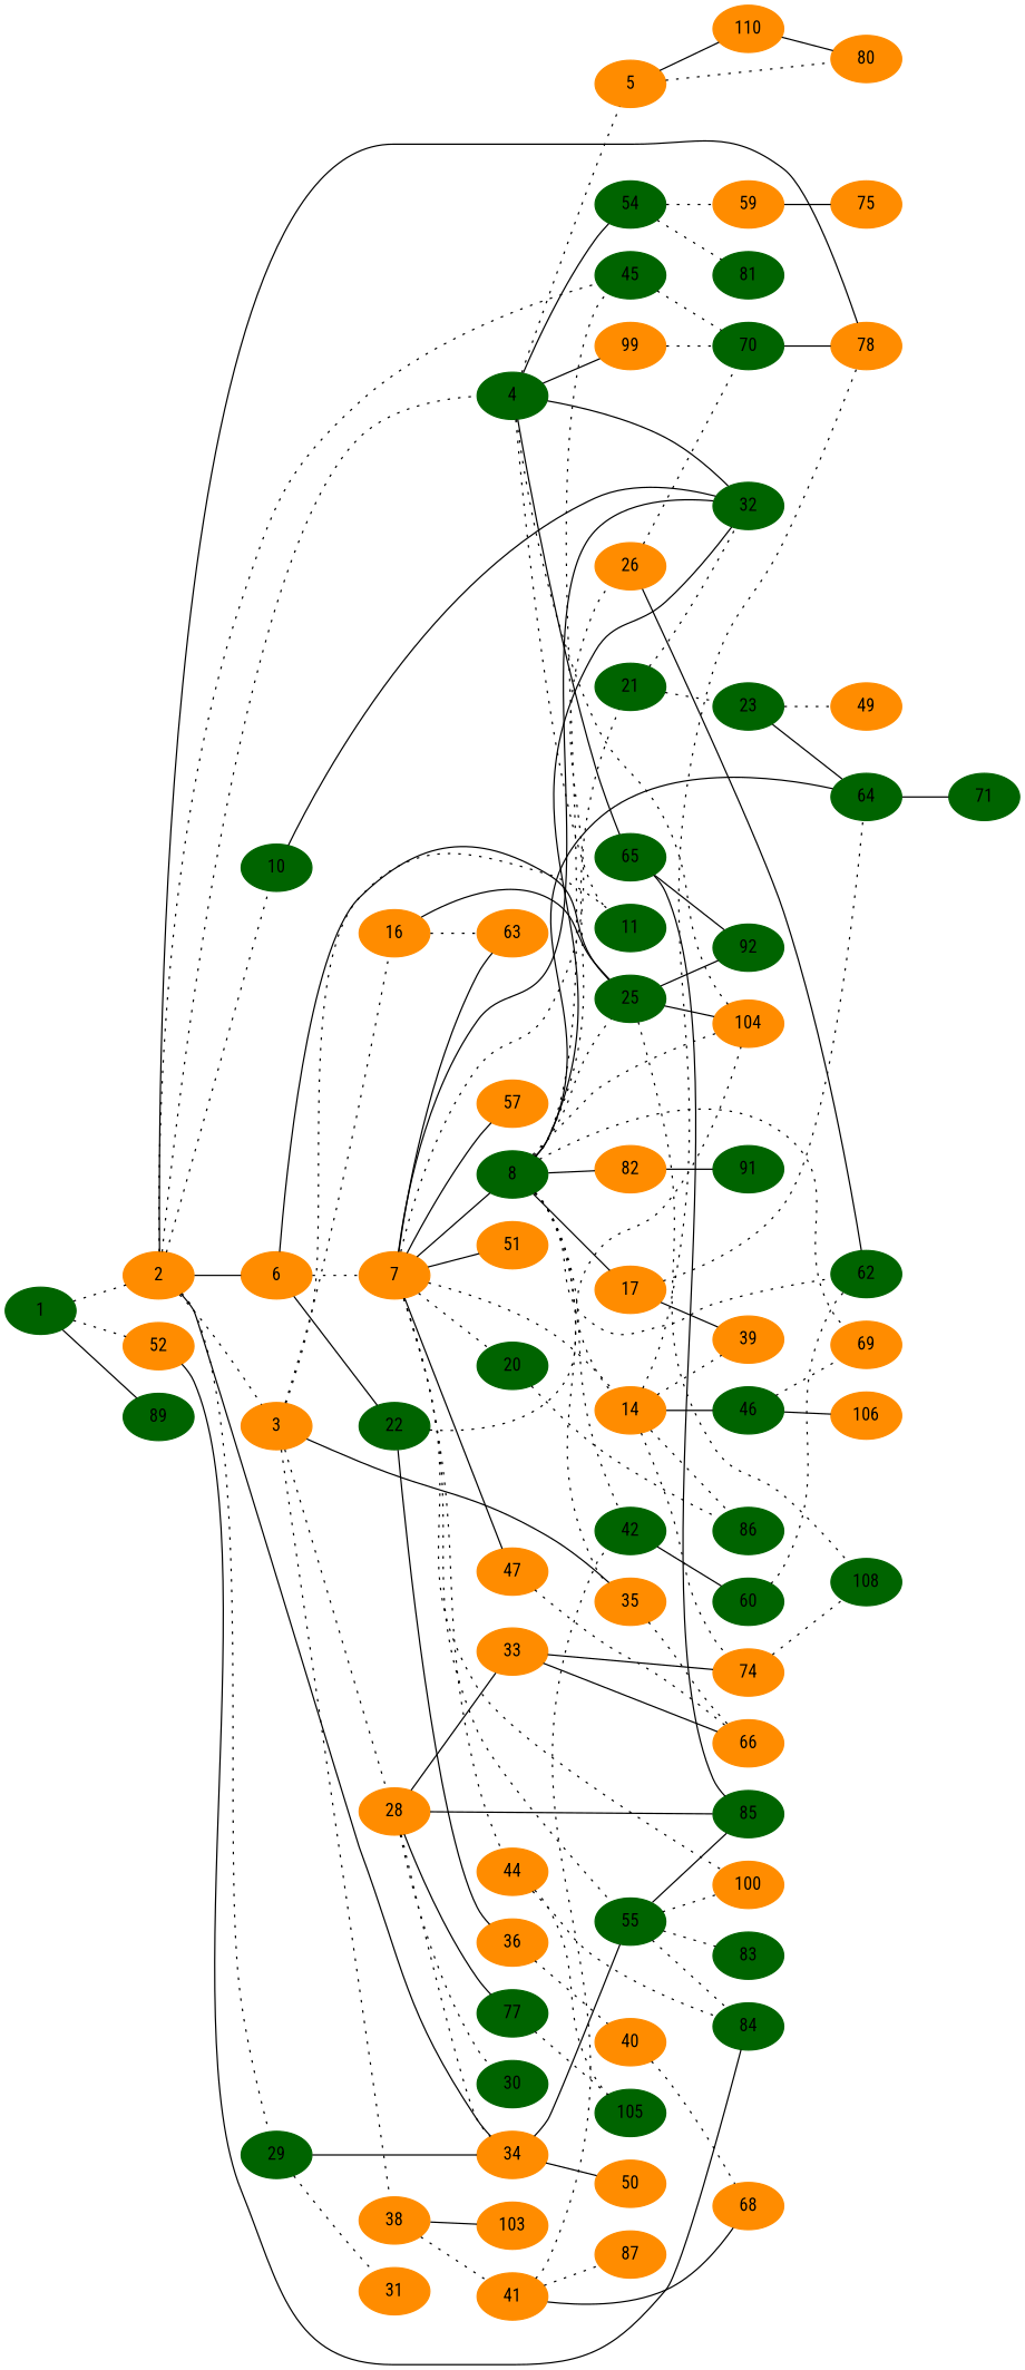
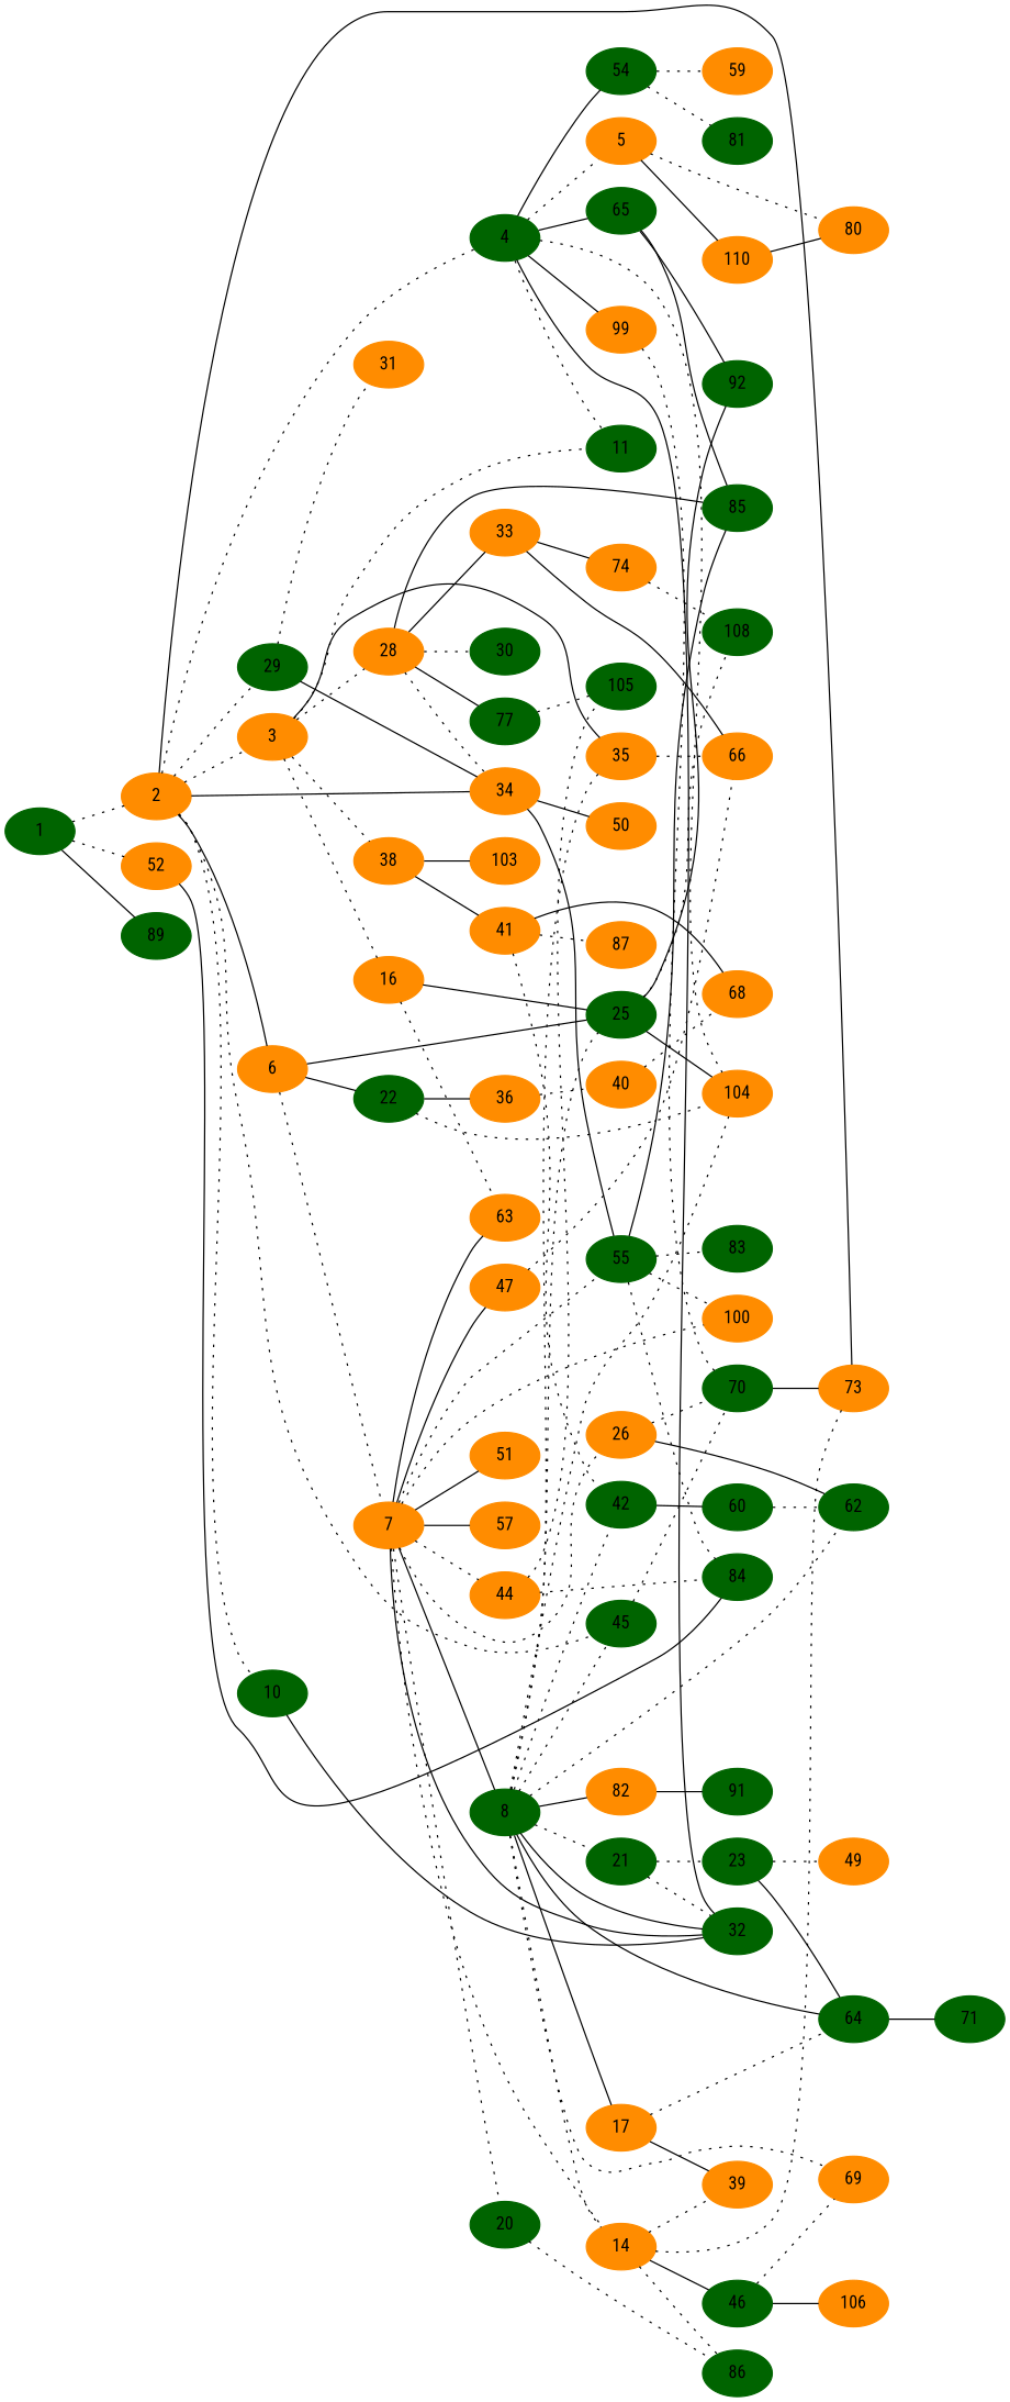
  graph {
    fontname="Roboto Condensed"
    rankdir=LR
    node [color=darkorange fontname="Roboto Condensed" style=filled]
    edge [fontname="Roboto Condensed" style=dotted]
    1 [color=darkgreen super="+15"]
    2 [super="+13"]
    52
    89 [color=darkgreen]
    3
    4 [color=darkgreen super="+24+27"]
    6
    10 [color=darkgreen]
    29 [color=darkgreen]
    34 [super="+48"]
    45 [color=darkgreen]
-   73 [label=78]
+   73
    84 [color=darkgreen]
    11 [color=darkgreen]
    16 [super="+53"]
    28
    35
    38
    5 [super="+67+93"]
    n20 [label=99]
    32 [color=darkgreen super="+98"]
    54 [color=darkgreen]
    65 [color=darkgreen super="+95"]
    104 [super="+112"]
    7 [super="+12+37+9"]
    22 [color=darkgreen]
    25 [color=darkgreen super="+102+56"]
    31
    55 [color=darkgreen super="+76"]
    50
    70 [color=darkgreen super="+101"]
    63
    30 [color=darkgreen]
    33 [super="+107"]
    77 [color=darkgreen]
    85 [color=darkgreen super="+90"]
    66
    41 [super="+72"]
    103
    80
    110
    59 [super="+96"]
    81 [color=darkgreen]
    92 [color=darkgreen]
    8 [color=darkgreen super="+61"]
    14 [super="+18"]
    20 [color=darkgreen]
    26
    44
    47
    51
    57
    100
    36 [super="+58"]
    108 [color=darkgreen]
    17
    21 [color=darkgreen super="+97"]
    42 [color=darkgreen]
    62 [color=darkgreen]
    64 [color=darkgreen]
    69
    82
    39
    46 [color=darkgreen super="+78"]
    74
    86 [color=darkgreen]
    105 [color=darkgreen]
    83 [color=darkgreen super="+94"]
    23 [color=darkgreen]
    60 [color=darkgreen]
    71 [color=darkgreen]
    91 [color=darkgreen]
    106
    49
    40
    68
    87
-   75
    1 -- 2 [weight=2]
    1 -- 52
    1 -- 89 [style=solid]
    2 -- 3
    2 -- 4
    2 -- 6 [style=solid]
    2 -- 10
    2 -- 29
    2 -- 34 [style=solid]
    2 -- 45
    2 -- 73 [style=solid]
    52 -- 84 [style=solid]
    3 -- 11
    3 -- 16
    3 -- 28
    3 -- 35 [style=solid]
    3 -- 38
    4 -- 11
    4 -- 5 [weight=2]
    4 -- n20 [style=solid]
    4 -- 32 [style=solid]
    4 -- 54 [style=solid]
    4 -- 65 [style=solid weight=2]
    4 -- 104
    6 -- 7
    6 -- 22 [style=solid]
    6 -- 25 [style=solid]
    10 -- 32 [style=solid]
    29 -- 34 [style=solid]
    29 -- 31
    34 -- 55 [style=solid]
    34 -- 50 [style=solid]
    45 -- 70
    16 -- 25 [style=solid]
    16 -- 63
    28 -- 34
    28 -- 30
    28 -- 33 [style=solid weight=2]
    28 -- 77 [style=solid]
    28 -- 85 [style=solid]
    35 -- 66
-   38 -- 41
+   38 -- 41 [style=solid]
    38 -- 103 [style=solid]
    5 -- 80
    5 -- 110 [style=solid]
    n20 -- 70
    54 -- 59 [weight=2]
    54 -- 81
    65 -- 85 [style=solid]
    65 -- 92 [style=solid]
    7 -- 32 [style=solid]
    7 -- 55
    7 -- 63 [style=solid]
    7 -- 8 [style=solid]
    7 -- 14
    7 -- 20
    7 -- 26
    7 -- 44
    7 -- 47 [style=solid]
    7 -- 51 [style=solid]
    7 -- 57 [style=solid]
    7 -- 100
    22 -- 104
    22 -- 36 [style=solid]
    25 -- 104 [style=solid]
    25 -- 92 [style=solid]
    25 -- 108
    55 -- 84
    55 -- 85 [style=solid]
    55 -- 100
    55 -- 83
    70 -- 73 [style=solid]
    33 -- 66 [style=solid]
    33 -- 74 [style=solid]
    77 -- 105
    41 -- 42
    41 -- 68 [style=solid]
    41 -- 87
    110 -- 80 [style=solid]
-   59 -- 75 [style=solid]
    8 -- 45
    8 -- 35
    8 -- 32 [style=solid]
    8 -- 104
    8 -- 25
    8 -- 14
    8 -- 17 [style=solid]
    8 -- 21
    8 -- 42
    8 -- 62
    8 -- 64 [style=solid]
    8 -- 69
    8 -- 82 [style=solid]
    14 -- 73
    14 -- 39
    14 -- 46 [style=solid weight=2]
-   14 -- 74
    14 -- 86
    20 -- 86
    26 -- 70
    26 -- 62 [style=solid]
    44 -- 84
    44 -- 105
    47 -- 66
    36 -- 40
    17 -- 64
    17 -- 39 [style=solid]
    21 -- 32
    21 -- 23
    42 -- 60 [style=solid]
    64 -- 71 [style=solid]
    82 -- 91 [style=solid]
    46 -- 69
    46 -- 106 [style=solid]
    74 -- 108
    23 -- 64 [style=solid]
    23 -- 49
    60 -- 62
    40 -- 68
  }
